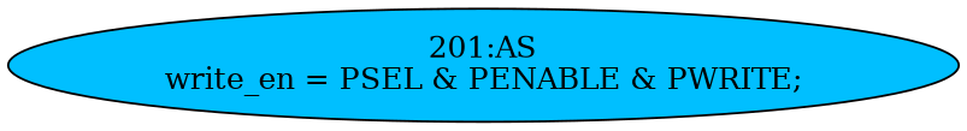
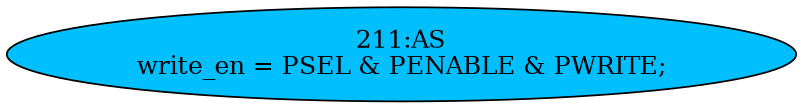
  strict digraph {
-   n1 [ast="<pyverilog.vparser.ast.Assign object at 0x7fea05ff5c90>" def_var="['write_en']" fillcolor=deepskyblue label="201:AS\nwrite_en = PSEL & PENABLE & PWRITE;" statements="[]" style=filled typ=Assign use_var="['PSEL', 'PENABLE', 'PWRITE']"]
+   n1 [ast="<pyverilog.vparser.ast.Assign object at 0x7fea05ff5c90>" def_var="['write_en']" fillcolor=deepskyblue label="211:AS\nwrite_en = PSEL & PENABLE & PWRITE;" statements="[]" style=filled typ=Assign use_var="['PSEL', 'PENABLE', 'PWRITE']"]
  }
